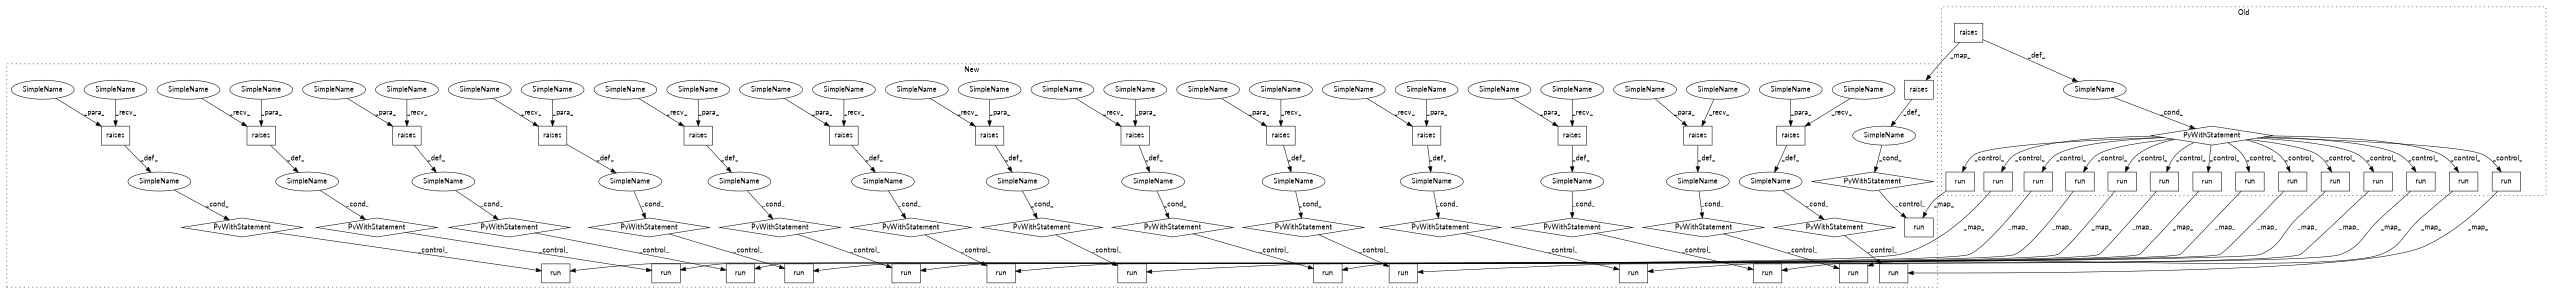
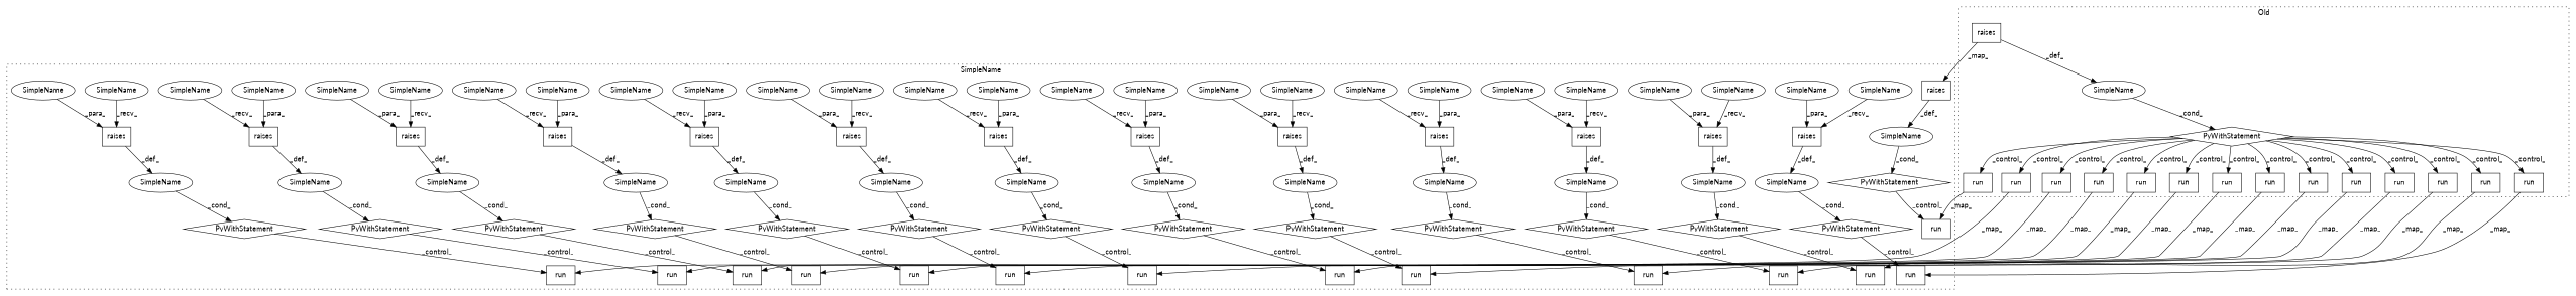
  digraph {
    fontname=Lato
    node [a=32 l="4,1" shape=box fontname=Lato]
    edge [fontname=Lato]
    n1 [a=104 l="10,2" label=PyWithStatement s="1961,1996" shape=diamond]
    n2 [a=42 label=SimpleName shape=ellipse l=""]
    n3 [label=run s="2797,2846"]
    n4 [l="11,1" label=run s="2103,2157"]
    n5 [label=run s="2547,2585"]
    n6 [label=run s="2321,2352"]
    n7 [label=run s="2170,2207"]
    n8 [label=run s="2689,2730"]
    n9 [label=run s="2220,2259"]
    n10 [label=run s="2743,2784"]
    n11 [label=run s="2639,2676"]
    n12 [label=run s="2421,2468"]
    n13 [label=run s="2058,2090"]
    n14 [label=run s="2010,2045"]
    n15 [label=run s="2598,2626"]
    n16 [l="7,1" label=raises s="1978,1995"]
    n17 [label=run s="2365,2408"]
    n18 [l="7,1" label=raises s="3500,3517"]
    n19 [a=104 l="10,2" label=PyWithStatement s="3483,3518" shape=diamond]
    n20 [l="7,1" label=raises s="2169,2186"]
    n21 [a=104 l="10,2" label=PyWithStatement s="2152,2187" shape=diamond]
    n22 [label=run s="3532,3581"]
    n23 [a=42 label=SimpleName shape=ellipse l=""]
    n24 [l="11,1" label=run s="2201,2255"]
    n25 [l="7,1" label=raises s="3005,3022"]
    n26 [a=104 l="10,2" label=PyWithStatement s="2988,3023" shape=diamond]
    n27 [a=42 label=SimpleName shape=ellipse l=""]
    n28 [label=run s="3037,3075"]
    n29 [l="7,1" label=raises s="2583,2600"]
    n30 [a=104 l="10,2" label=PyWithStatement s="2566,2601" shape=diamond]
    n31 [a=42 label=SimpleName shape=ellipse l=""]
    n32 [label=run s="2615,2646"]
    n33 [l="7,1" label=raises s="2285,2302"]
    n34 [a=104 l="10,2" label=PyWithStatement s="2268,2303" shape=diamond]
    n35 [a=42 label=SimpleName shape=ellipse l=""]
    n36 [label=run s="2317,2354"]
    n37 [l="7,1" label=raises s="3294,3311"]
    n38 [label=run s="3326,3367"]
    n39 [a=42 label=SimpleName shape=ellipse l=""]
    n40 [a=104 l="10,2" label=PyWithStatement s="3277,3312" shape=diamond]
    n41 [l="7,1" label=raises s="2384,2401"]
    n42 [label=run s="2416,2455"]
    n43 [a=42 label=SimpleName shape=ellipse l=""]
    n44 [a=104 l="10,2" label=PyWithStatement s="2367,2402" shape=diamond]
    n45 [l="7,1" label=raises s="3397,3414"]
    n46 [a=104 l="10,2" label=PyWithStatement s="3380,3415" shape=diamond]
    n47 [a=42 label=SimpleName shape=ellipse l=""]
    n48 [label=run s="3429,3470"]
    n49 [l="7,1" label=raises s="3195,3212"]
    n50 [label=run s="3227,3264"]
    n51 [a=42 label=SimpleName shape=ellipse l=""]
    n52 [a=104 l="10,2" label=PyWithStatement s="3178,3213" shape=diamond]
    n53 [l="7,1" label=raises s="2781,2798"]
    n54 [label=run s="2813,2860"]
    n55 [a=42 label=SimpleName shape=ellipse l=""]
    n56 [a=104 l="10,2" label=PyWithStatement s="2764,2799" shape=diamond]
    n57 [l="7,1" label=raises s="2075,2092"]
    n58 [a=104 l="10,2" label=PyWithStatement s="2058,2093" shape=diamond]
    n59 [a=42 label=SimpleName shape=ellipse l=""]
    n60 [label=run s="2107,2139"]
    n61 [l="7,1" label=raises s="1978,1995"]
    n62 [a=104 l="10,2" label=PyWithStatement s="1961,1996" shape=diamond]
    n63 [a=42 label=SimpleName shape=ellipse l=""]
    n64 [label=run s="2010,2045"]
    n65 [l="7,1" label=raises s="3105,3122"]
    n66 [a=104 l="10,2" label=PyWithStatement s="3088,3123" shape=diamond]
    n67 [a=42 label=SimpleName shape=ellipse l=""]
    n68 [label=run s="3137,3165"]
    n69 [a=42 label=SimpleName shape=ellipse l=""]
    n70 [l="7,1" label=raises s="2676,2693"]
    n71 [a=104 l="10,2" label=PyWithStatement s="2659,2694" shape=diamond]
    n72 [a=42 label=SimpleName shape=ellipse l=""]
    n73 [label=run s="2708,2751"]
    n74 [a=42 l=6 label=SimpleName s=3098 shape=ellipse]
    n75 [a=42 l=6 label=SimpleName s=1971 shape=ellipse]
    n76 [a=42 l=6 label=SimpleName s=3188 shape=ellipse]
    n77 [a=42 l=6 label=SimpleName s=2162 shape=ellipse]
    n78 [a=42 l=6 label=SimpleName s=2278 shape=ellipse]
    n79 [a=42 l=6 label=SimpleName s=2068 shape=ellipse]
    n80 [a=42 l=6 label=SimpleName s=2377 shape=ellipse]
    n81 [a=42 l=6 label=SimpleName s=2998 shape=ellipse]
    n82 [a=42 l=6 label=SimpleName s=3493 shape=ellipse]
    n83 [a=42 l=6 label=SimpleName s=3287 shape=ellipse]
    n84 [a=42 l=6 label=SimpleName s=2576 shape=ellipse]
    n85 [a=42 l=6 label=SimpleName s=3390 shape=ellipse]
    n86 [a=42 l=6 label=SimpleName s=2774 shape=ellipse]
    n87 [a=42 l=10 label=SimpleName s=1985 shape=ellipse]
    n88 [a=42 l=10 label=SimpleName s=3202 shape=ellipse]
    n89 [a=42 l=10 label=SimpleName s=2082 shape=ellipse]
    n90 [a=42 l=10 label=SimpleName s=3301 shape=ellipse]
    n91 [a=42 l=10 label=SimpleName s=2292 shape=ellipse]
    n92 [a=42 l=10 label=SimpleName s=2590 shape=ellipse]
    n93 [a=42 l=10 label=SimpleName s=2788 shape=ellipse]
    n94 [a=42 l=10 label=SimpleName s=2391 shape=ellipse]
    n95 [a=42 l=10 label=SimpleName s=3012 shape=ellipse]
    n96 [a=42 l=10 label=SimpleName s=3507 shape=ellipse]
    n97 [a=42 l=10 label=SimpleName s=3404 shape=ellipse]
    n98 [a=42 l=10 label=SimpleName s=2176 shape=ellipse]
    n99 [a=42 l=10 label=SimpleName s=3112 shape=ellipse]
    subgraph cluster_1 {
      label=Old
      style=dotted
      n1
      n2
      n3
      n4
      n5
      n6
      n7
      n8
      n9
      n10
      n11
      n12
      n13
      n14
      n15
      n16
      n17
    }
    subgraph cluster_2 {
-     label=New
+     label=SimpleName
      style=dotted
      n18
      n19
      n20
      n21
      n22
      n23
      n24
      n25
      n26
      n27
      n28
      n29
      n30
      n31
      n32
      n33
      n34
      n35
      n36
      n37
      n38
      n39
      n40
      n41
      n42
      n43
      n44
      n45
      n46
      n47
      n48
      n49
      n50
      n51
      n52
      n53
      n54
      n55
      n56
      n57
      n58
      n59
      n60
      n61
      n62
      n63
      n64
      n65
      n66
      n67
      n68
      n69
      n70
      n71
      n72
      n73
      n74
      n75
      n76
      n77
      n78
      n79
      n80
      n81
      n82
      n83
      n84
      n85
      n86
      n87
      n88
      n89
      n90
      n91
      n92
      n93
      n94
      n95
      n96
      n97
      n98
      n99
    }
    n1 -> n3 [label=_control_]
    n1 -> n4 [label=_control_]
    n1 -> n5 [label=_control_]
    n1 -> n6 [label=_control_]
    n1 -> n7 [label=_control_]
    n1 -> n8 [label=_control_]
    n1 -> n9 [label=_control_]
    n1 -> n10 [label=_control_]
    n1 -> n11 [label=_control_]
    n1 -> n12 [label=_control_]
    n1 -> n13 [label=_control_]
    n1 -> n14 [label=_control_]
    n1 -> n15 [label=_control_]
    n1 -> n17 [label=_control_]
    n2 -> n1 [label=_cond_]
    n3 -> n22 [label=_map_]
    n4 -> n24 [label=_map_]
    n5 -> n28 [label=_map_]
    n6 -> n32 [label=_map_]
    n7 -> n36 [label=_map_]
    n8 -> n38 [label=_map_]
    n9 -> n42 [label=_map_]
    n10 -> n48 [label=_map_]
    n11 -> n50 [label=_map_]
    n12 -> n54 [label=_map_]
    n13 -> n60 [label=_map_]
    n14 -> n64 [label=_map_]
    n15 -> n68 [label=_map_]
    n16 -> n2 [label=_def_]
    n16 -> n70 [label=_map_]
    n17 -> n73 [label=_map_]
    n18 -> n69 [label=_def_]
    n19 -> n22 [label=_control_]
    n20 -> n23 [label=_def_]
    n21 -> n24 [label=_control_]
    n23 -> n21 [label=_cond_]
    n25 -> n27 [label=_def_]
    n26 -> n28 [label=_control_]
    n27 -> n26 [label=_cond_]
    n29 -> n31 [label=_def_]
    n30 -> n32 [label=_control_]
    n31 -> n30 [label=_cond_]
    n33 -> n35 [label=_def_]
    n34 -> n36 [label=_control_]
    n35 -> n34 [label=_cond_]
    n37 -> n39 [label=_def_]
    n39 -> n40 [label=_cond_]
    n40 -> n38 [label=_control_]
    n41 -> n43 [label=_def_]
    n43 -> n44 [label=_cond_]
    n44 -> n42 [label=_control_]
    n45 -> n47 [label=_def_]
    n46 -> n48 [label=_control_]
    n47 -> n46 [label=_cond_]
    n49 -> n51 [label=_def_]
    n51 -> n52 [label=_cond_]
    n52 -> n50 [label=_control_]
    n53 -> n55 [label=_def_]
    n55 -> n56 [label=_cond_]
    n56 -> n54 [label=_control_]
    n57 -> n59 [label=_def_]
    n58 -> n60 [label=_control_]
    n59 -> n58 [label=_cond_]
    n61 -> n63 [label=_def_]
    n62 -> n64 [label=_control_]
    n63 -> n62 [label=_cond_]
    n65 -> n67 [label=_def_]
    n66 -> n68 [label=_control_]
    n67 -> n66 [label=_cond_]
    n69 -> n19 [label=_cond_]
    n70 -> n72 [label=_def_]
    n71 -> n73 [label=_control_]
    n72 -> n71 [label=_cond_]
    n74 -> n65 [label=_recv_]
    n75 -> n61 [label=_recv_]
    n76 -> n49 [label=_recv_]
    n77 -> n20 [label=_recv_]
    n78 -> n33 [label=_recv_]
    n79 -> n57 [label=_recv_]
    n80 -> n41 [label=_recv_]
    n81 -> n25 [label=_recv_]
    n82 -> n18 [label=_recv_]
    n83 -> n37 [label=_recv_]
    n84 -> n29 [label=_recv_]
    n85 -> n45 [label=_recv_]
    n86 -> n53 [label=_recv_]
    n87 -> n61 [label=_para_]
    n88 -> n49 [label=_para_]
    n89 -> n57 [label=_para_]
    n90 -> n37 [label=_para_]
    n91 -> n33 [label=_para_]
    n92 -> n29 [label=_para_]
    n93 -> n53 [label=_para_]
    n94 -> n41 [label=_para_]
    n95 -> n25 [label=_para_]
    n96 -> n18 [label=_para_]
    n97 -> n45 [label=_para_]
    n98 -> n20 [label=_para_]
    n99 -> n65 [label=_para_]
  }
